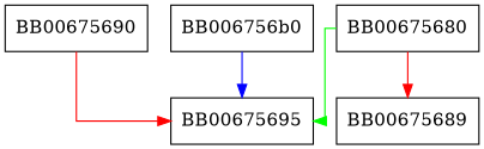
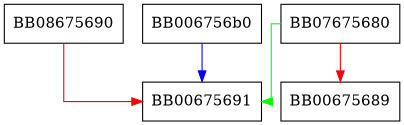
  digraph {
    splines=ortho
    node [shape=box]
    edge [color=red]
-   BB00675680
-   BB00675695
+   BB00675680 [label=BB07675680]
+   BB00675695 [label=BB00675691]
    BB00675689
-   BB00675690
+   BB00675690 [label=BB08675690]
    BB006756b0
    BB00675680 -> BB00675695 [color=green]
    BB00675680 -> BB00675689
    BB00675690 -> BB00675695
    BB006756b0 -> BB00675695 [color=blue]
  }
